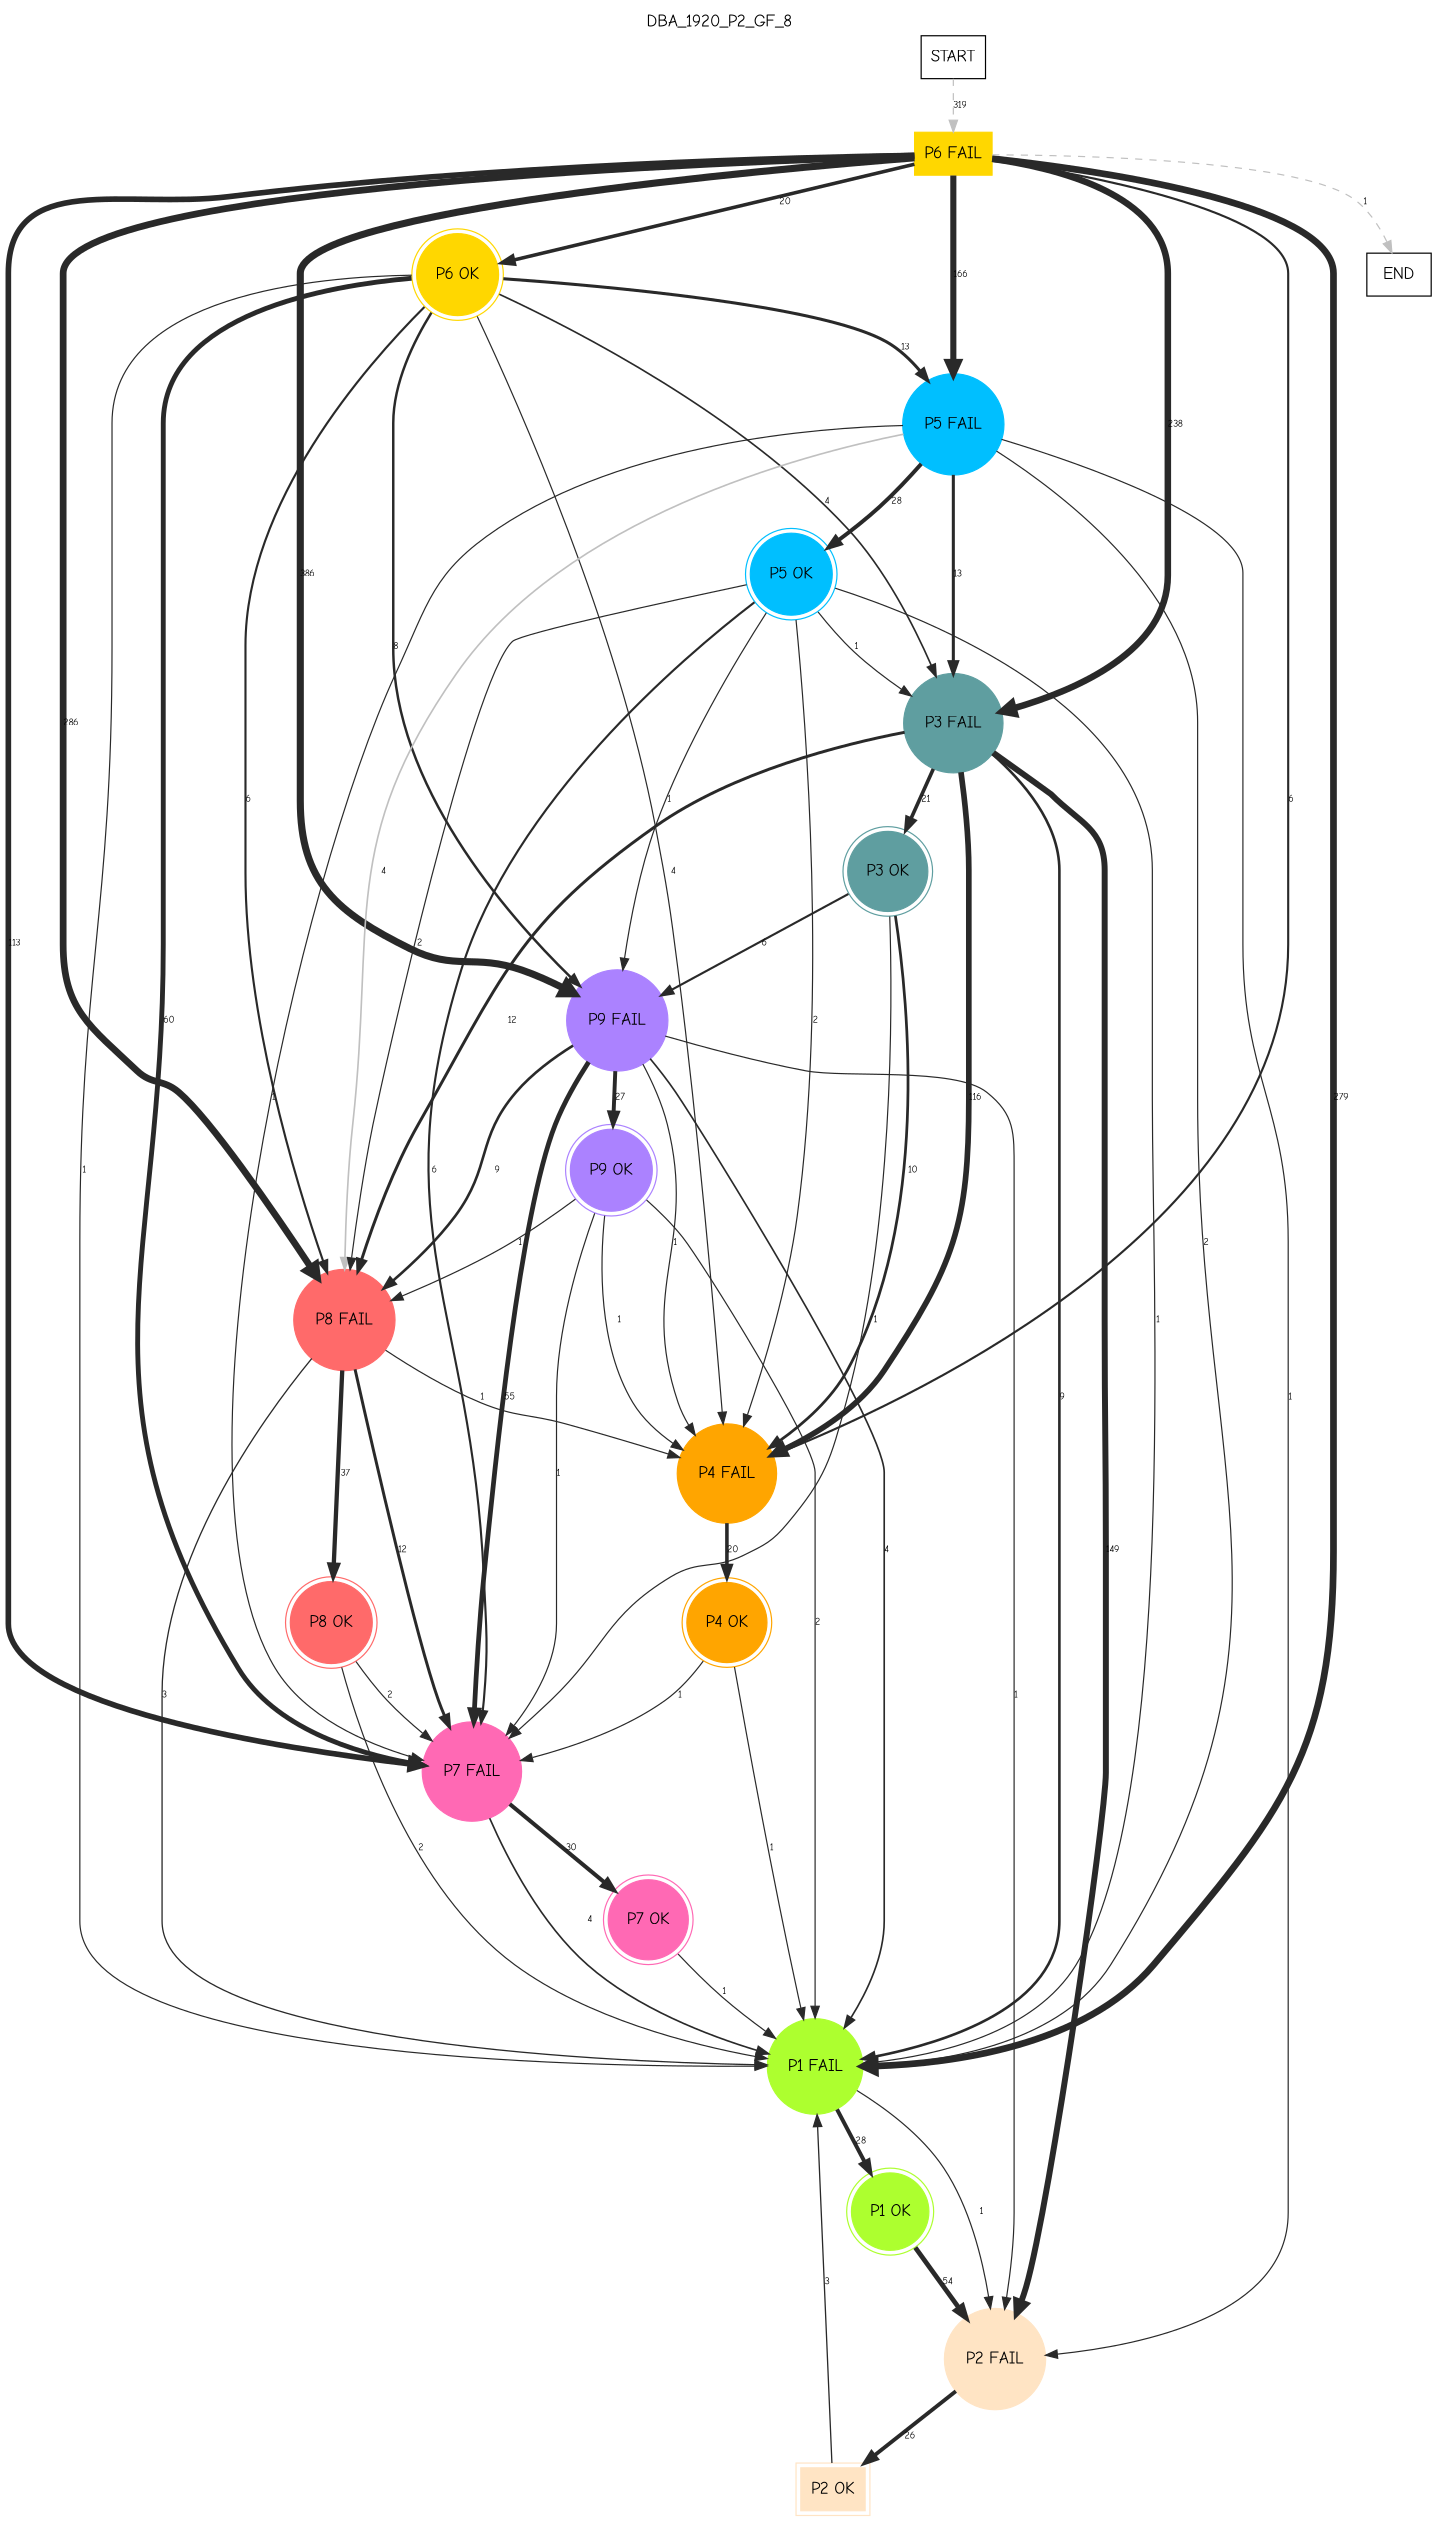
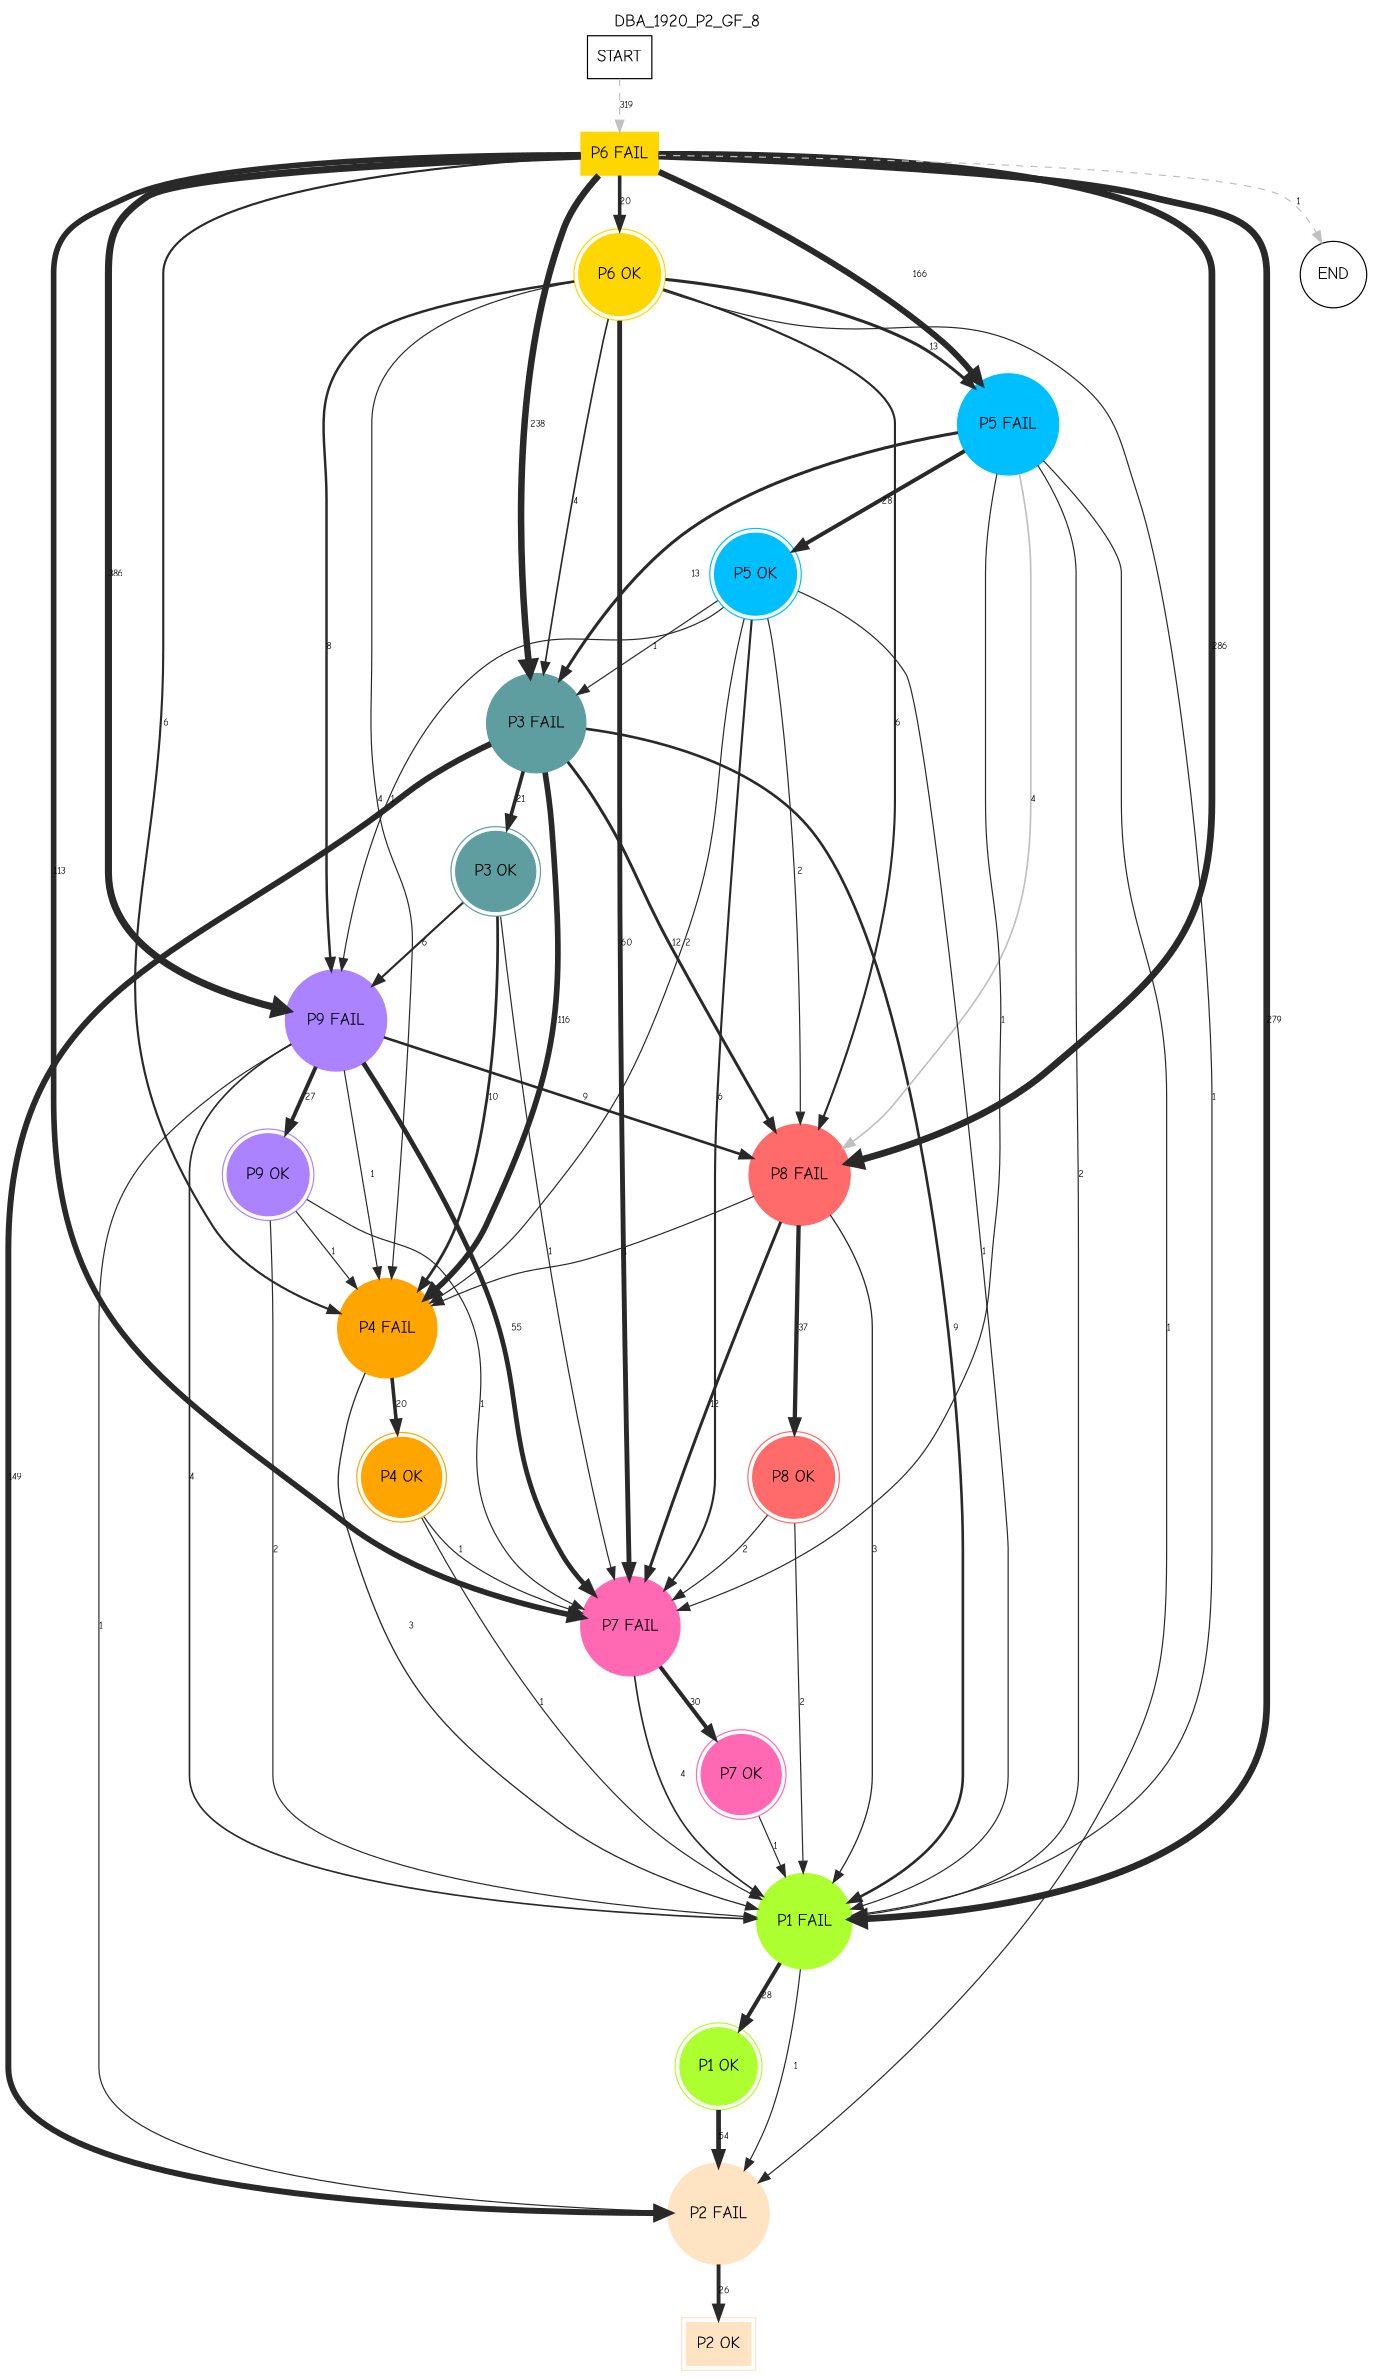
  digraph {
    fontname="Comic Neue"
    label=DBA_1920_P2_GF_8
    labelloc=t
    node [color=black fontname="Comic Neue" shape=circle style=filled]
    edge [color=grey16 fontname="Comic Neue" fontsize=8 labelfloat=false penwidth=1]
    START [fillcolor=white shape=box]
    "P6 FAIL" [color=gold shape=box]
    "P3 FAIL" [color=cadetblue]
    "P1 FAIL" [color=greenyellow]
    "P6 OK" [color=gold peripheries=2]
    "P4 FAIL" [color=orange]
    "P9 FAIL" [color=mediumpurple1]
    "P8 FAIL" [color=indianred1]
    "P7 FAIL" [color=hotpink]
    "P5 FAIL" [color=deepskyblue]
-   END [fillcolor=white shape=box]
+   END [fillcolor=white]
    "P2 FAIL" [color=bisque]
    "P3 OK" [color=cadetblue peripheries=2]
    "P1 OK" [color=greenyellow peripheries=2]
    "P4 OK" [color=orange peripheries=2]
    "P9 OK" [color=mediumpurple1 peripheries=2]
    "P8 OK" [color=indianred1 peripheries=2]
    "P7 OK" [color=hotpink peripheries=2]
    "P5 OK" [color=deepskyblue peripheries=2]
    "P2 OK" [color=bisque peripheries=2 shape=box]
    START -> "P6 FAIL" [color=grey label=319 style=dashed penwidth=""]
    "P6 FAIL" -> "P3 FAIL" [label=238 penwidth=5.47227067367148]
    "P6 FAIL" -> "P1 FAIL" [label=279 penwidth=5.63121178182137]
    "P6 FAIL" -> "P6 OK" [label=20 penwidth=2.99573227355399]
    "P6 FAIL" -> "P4 FAIL" [label=6 penwidth=1.79175946922805]
    "P6 FAIL" -> "P9 FAIL" [label=386 penwidth=5.95583736946483]
    "P6 FAIL" -> "P8 FAIL" [label=286 penwidth=5.65599181081985]
    "P6 FAIL" -> "P7 FAIL" [label=113 penwidth=4.72738781871234]
    "P6 FAIL" -> "P5 FAIL" [label=166 penwidth=5.11198778835654]
    "P6 FAIL" -> END [color=grey label=1 style=dashed penwidth=""]
    "P3 FAIL" -> "P1 FAIL" [label=9 penwidth=2.19722457733622]
    "P3 FAIL" -> "P4 FAIL" [label=116 penwidth=4.75359019110636]
    "P3 FAIL" -> "P8 FAIL" [label=12 penwidth=2.484906649788]
    "P3 FAIL" -> "P2 FAIL" [label=149 penwidth=5.00394630594546]
    "P3 FAIL" -> "P3 OK" [label=21 penwidth=3.04452243772342]
    "P1 FAIL" -> "P2 FAIL" [label=1]
    "P1 FAIL" -> "P1 OK" [label=28 penwidth=3.3322045101752]
    "P6 OK" -> "P3 FAIL" [label=4 penwidth=1.38629436111989]
    "P6 OK" -> "P1 FAIL" [label=1]
    "P6 OK" -> "P4 FAIL" [label=4]
    "P6 OK" -> "P9 FAIL" [label=8 penwidth=2.07944154167984]
    "P6 OK" -> "P8 FAIL" [label=6 penwidth=1.79175946922805]
    "P6 OK" -> "P7 FAIL" [label=60 penwidth=4.0943445622221]
    "P6 OK" -> "P5 FAIL" [label=13 penwidth=2.56494935746154]
-   "P2 OK" -> "P1 FAIL" [label=3 penwidth=1.09861228866811]
+   "P4 FAIL" -> "P1 FAIL" [label=3 penwidth=1.09861228866811]
    "P4 FAIL" -> "P4 OK" [label=20 penwidth=2.99573227355399]
    "P9 FAIL" -> "P1 FAIL" [label=4 penwidth=1.38629436111989]
    "P9 FAIL" -> "P4 FAIL" [label=1]
    "P9 FAIL" -> "P8 FAIL" [label=9 penwidth=2.19722457733622]
    "P9 FAIL" -> "P7 FAIL" [label=55 penwidth=4.00733318523247]
    "P9 FAIL" -> "P2 FAIL" [label=1]
    "P9 FAIL" -> "P9 OK" [label=27 penwidth=3.29583686600433]
    "P8 FAIL" -> "P1 FAIL" [label=3 penwidth=1.09861228866811]
    "P8 FAIL" -> "P4 FAIL" [label=1]
    "P8 FAIL" -> "P7 FAIL" [label=12 penwidth=2.484906649788]
    "P8 FAIL" -> "P8 OK" [label=37 penwidth=3.61091791264422]
    "P7 FAIL" -> "P1 FAIL" [label=4 penwidth=1.38629436111989]
    "P7 FAIL" -> "P7 OK" [label=30 penwidth=3.40119738166216]
    "P5 FAIL" -> "P3 FAIL" [label=13 penwidth=2.56494935746154]
    "P5 FAIL" -> "P1 FAIL" [label=2]
    "P5 FAIL" -> "P8 FAIL" [color=grey label=4 penwidth=1.38629436111989]
    "P5 FAIL" -> "P7 FAIL" [label=1]
    "P5 FAIL" -> "P2 FAIL" [label=1]
    "P5 FAIL" -> "P5 OK" [label=28 penwidth=3.3322045101752]
    "P2 FAIL" -> "P2 OK" [label=26 penwidth=3.25809653802148]
    "P3 OK" -> "P4 FAIL" [label=10 penwidth=2.30258509299405]
    "P3 OK" -> "P9 FAIL" [label=6 penwidth=1.79175946922805]
    "P3 OK" -> "P7 FAIL" [label=1]
    "P1 OK" -> "P2 FAIL" [label=54 penwidth=3.98898404656427]
    "P4 OK" -> "P1 FAIL" [label=1]
    "P4 OK" -> "P7 FAIL" [label=1]
    "P9 OK" -> "P1 FAIL" [label=2]
    "P9 OK" -> "P4 FAIL" [label=1]
-   "P9 OK" -> "P8 FAIL" [label=1]
    "P9 OK" -> "P7 FAIL" [label=1]
    "P8 OK" -> "P1 FAIL" [label=2]
    "P8 OK" -> "P7 FAIL" [label=2]
    "P7 OK" -> "P1 FAIL" [label=1]
    "P5 OK" -> "P3 FAIL" [label=1]
    "P5 OK" -> "P1 FAIL" [label=1]
    "P5 OK" -> "P4 FAIL" [label=2]
    "P5 OK" -> "P9 FAIL" [label=1]
    "P5 OK" -> "P8 FAIL" [label=2]
    "P5 OK" -> "P7 FAIL" [label=6 penwidth=1.79175946922805]
  }
